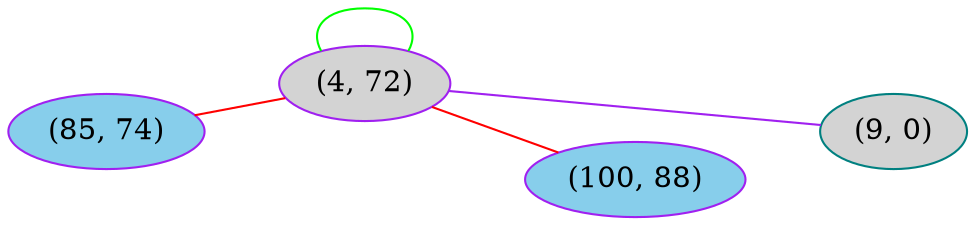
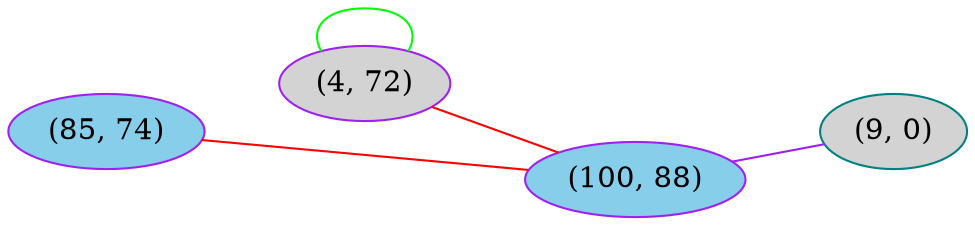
  graph {
    rankdir=LR
    node [color=purple fillcolor=lightgrey style=filled]
    edge [color=red weight=1]
    "(4, 72)"
    n2 [color=teal label="(9, 0)"]
    "(100, 88)" [fillcolor=skyblue]
    "(85, 74)" [fillcolor=skyblue]
    "(4, 72)" -- "(4, 72)" [color=green weight=2]
-   "(4, 72)" -- n2 [color=purple weight=4]
+   "(100, 88)" -- n2 [color=purple weight=4]
    "(4, 72)" -- "(100, 88)"
-   "(85, 74)" -- "(4, 72)"
+   "(85, 74)" -- "(100, 88)"
  }
